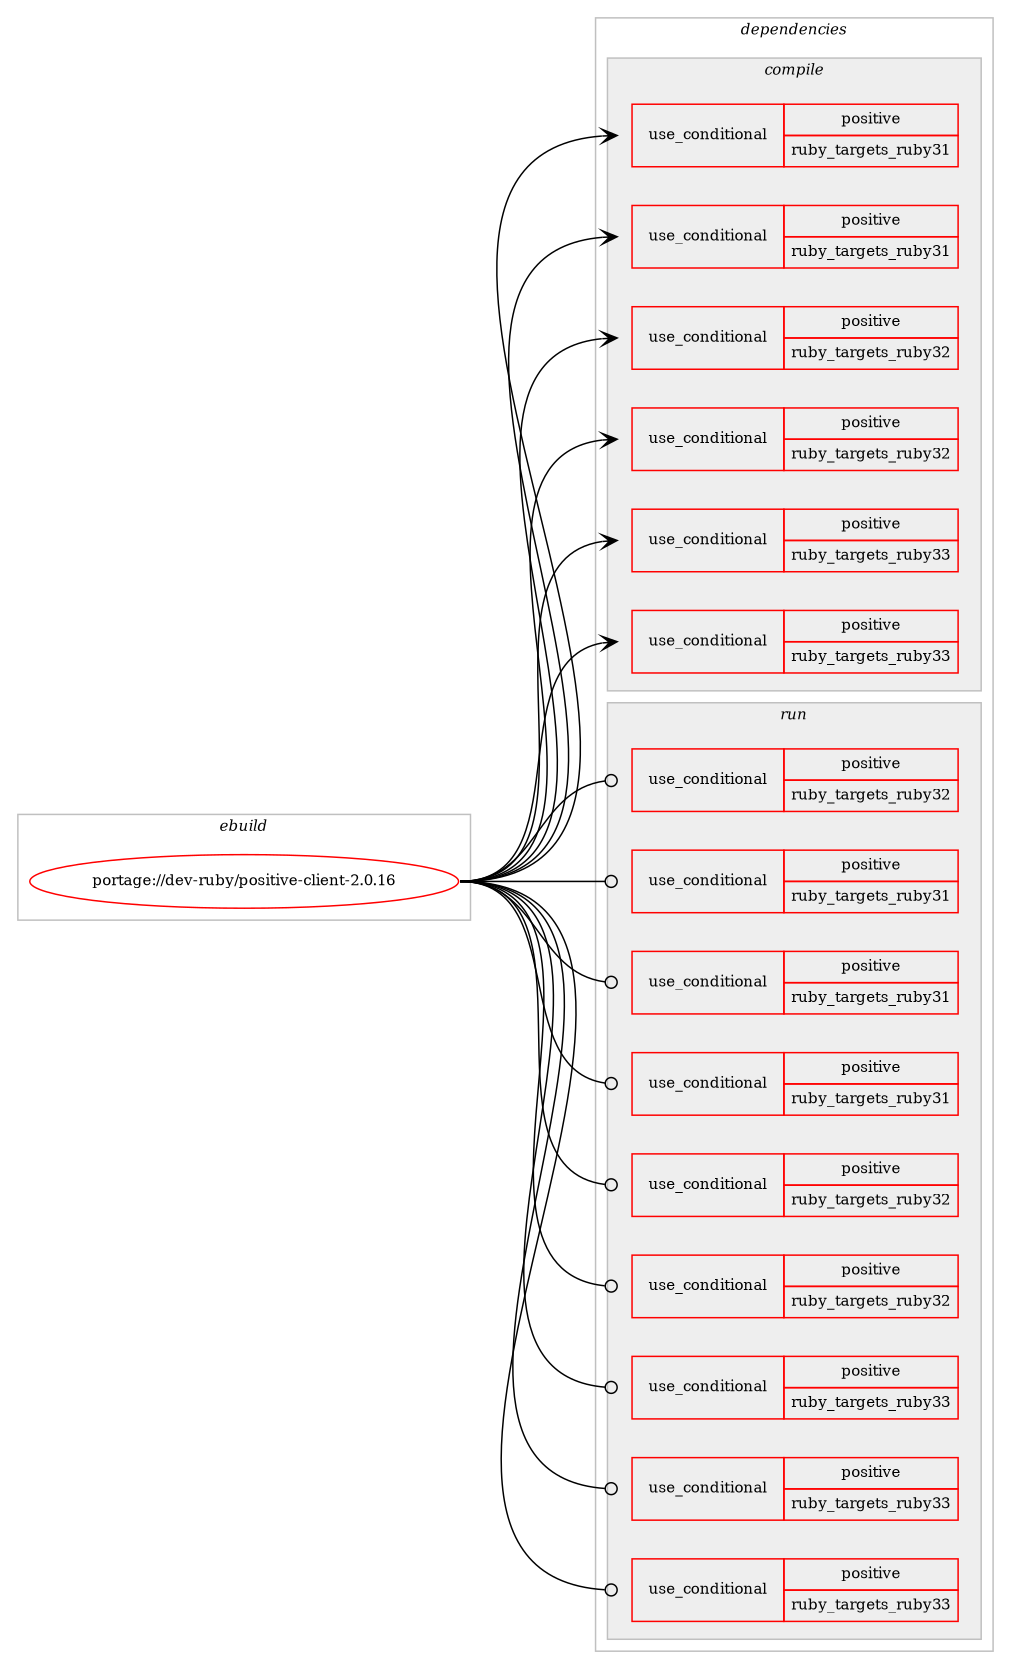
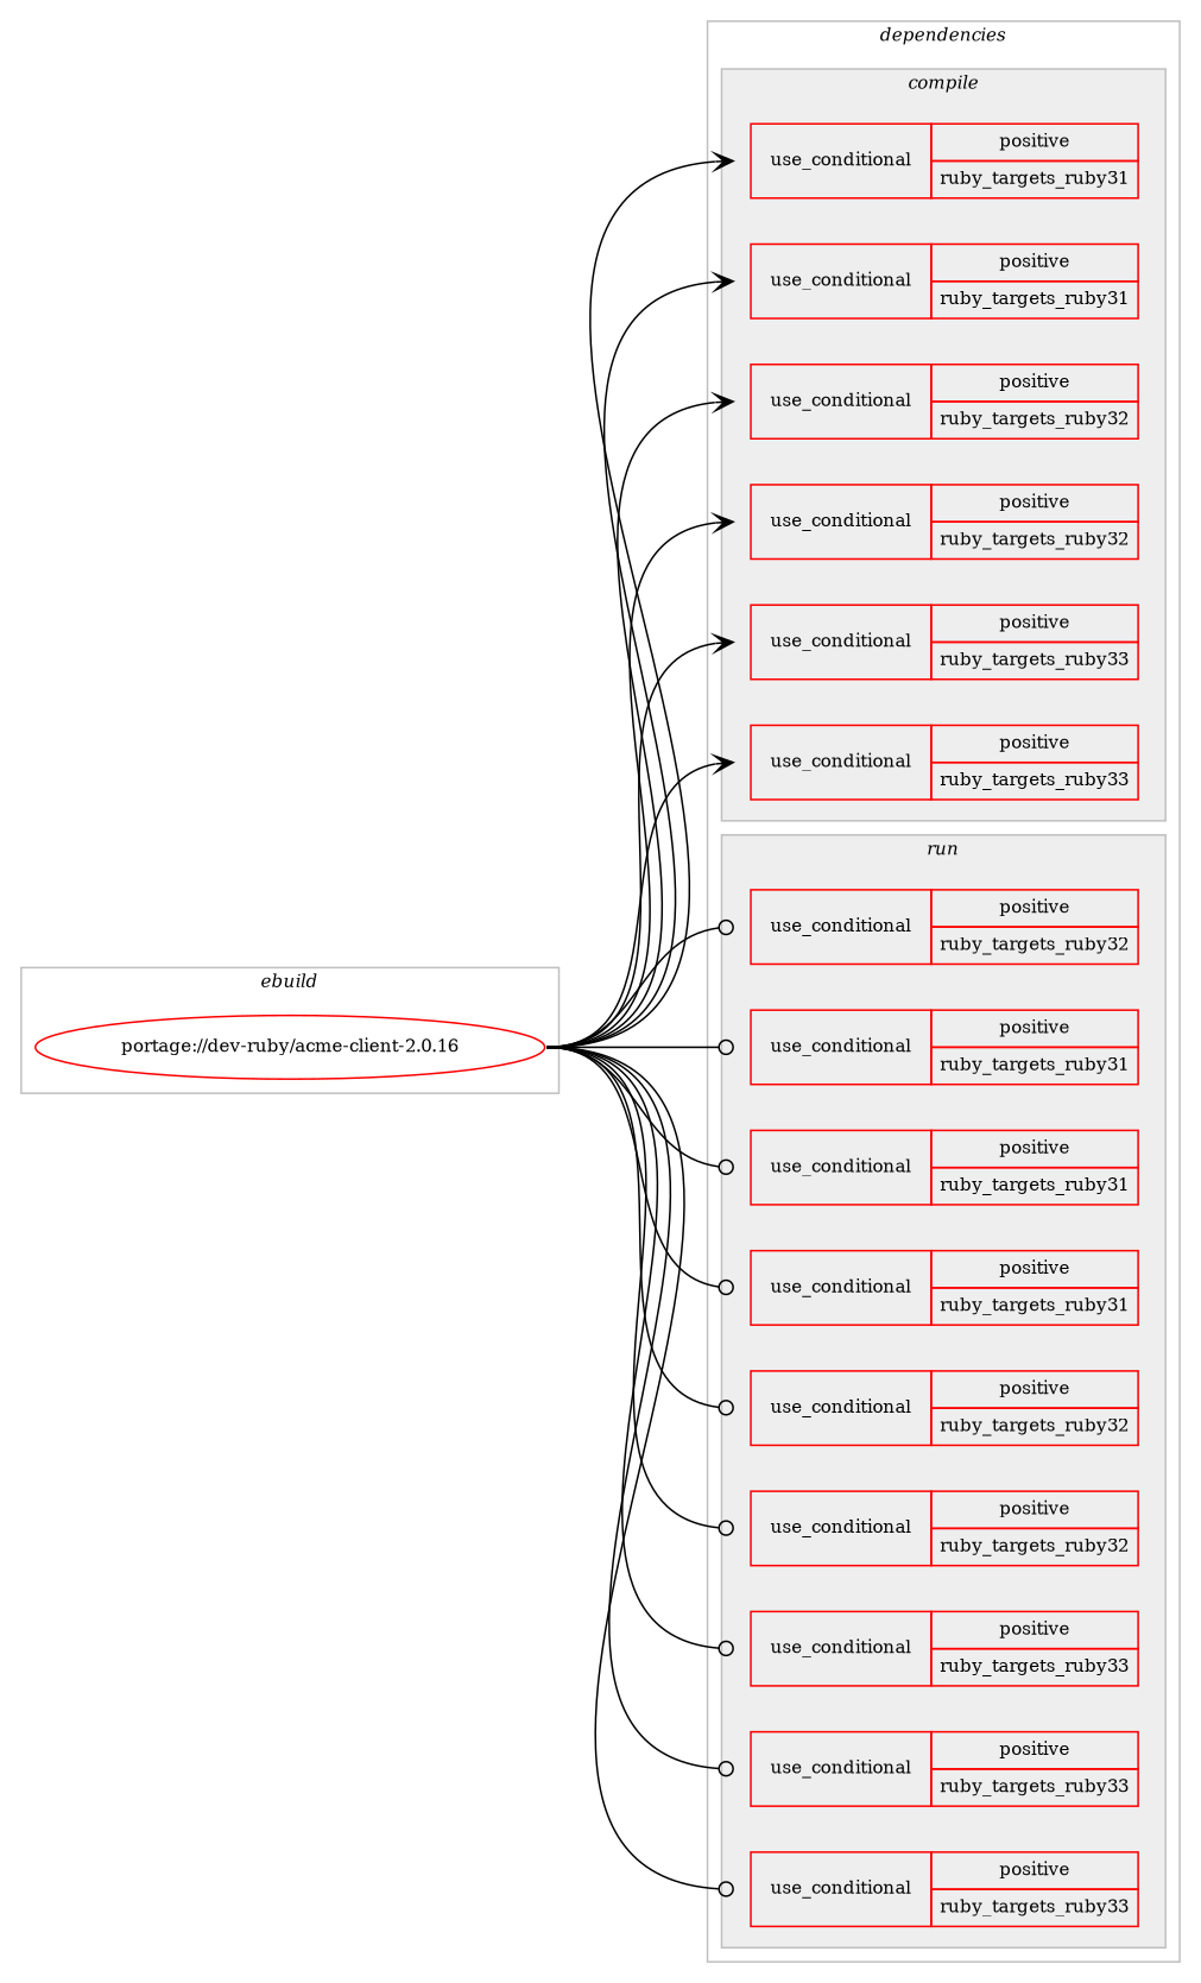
  digraph {
    compound=true
    concentrate=true
    fontname="DejaVu Serif"
    fontsize=10
    newrank=true
    rankdir=LR
    ranksep=1.5
    node [color=red fontname="DejaVu Serif" fontsize=10 shape=none]
    edge [arrowhead=odot headport=w style=solid tailport=e weight=20 fontname="DejaVu Serif"]
-   n1 [label="portage://dev-ruby/positive-client-2.0.16" width=4 shape=""]
+   n1 [label="portage://dev-ruby/acme-client-2.0.16" width=4 shape=""]
    n2 [label=<<TABLE BORDER="0" CELLBORDER="1" CELLSPACING="0" CELLPADDING="4"><TR><TD ROWSPAN="3" CELLPADDING="10">use_conditional</TD></TR><TR><TD>positive</TD></TR><TR><TD>ruby_targets_ruby31</TD></TR></TABLE>>]
    n3 [label=<<TABLE BORDER="0" CELLBORDER="1" CELLSPACING="0" CELLPADDING="4"><TR><TD ROWSPAN="3" CELLPADDING="10">use_conditional</TD></TR><TR><TD>positive</TD></TR><TR><TD>ruby_targets_ruby31</TD></TR></TABLE>>]
    n4 [label=<<TABLE BORDER="0" CELLBORDER="1" CELLSPACING="0" CELLPADDING="4"><TR><TD ROWSPAN="3" CELLPADDING="10">use_conditional</TD></TR><TR><TD>positive</TD></TR><TR><TD>ruby_targets_ruby32</TD></TR></TABLE>>]
    n5 [label=<<TABLE BORDER="0" CELLBORDER="1" CELLSPACING="0" CELLPADDING="4"><TR><TD ROWSPAN="3" CELLPADDING="10">use_conditional</TD></TR><TR><TD>positive</TD></TR><TR><TD>ruby_targets_ruby32</TD></TR></TABLE>>]
    n6 [label=<<TABLE BORDER="0" CELLBORDER="1" CELLSPACING="0" CELLPADDING="4"><TR><TD ROWSPAN="3" CELLPADDING="10">use_conditional</TD></TR><TR><TD>positive</TD></TR><TR><TD>ruby_targets_ruby33</TD></TR></TABLE>>]
    n7 [label=<<TABLE BORDER="0" CELLBORDER="1" CELLSPACING="0" CELLPADDING="4"><TR><TD ROWSPAN="3" CELLPADDING="10">use_conditional</TD></TR><TR><TD>positive</TD></TR><TR><TD>ruby_targets_ruby33</TD></TR></TABLE>>]
    n8 [label=<<TABLE BORDER="0" CELLBORDER="1" CELLSPACING="0" CELLPADDING="4"><TR><TD ROWSPAN="3" CELLPADDING="10">use_conditional</TD></TR><TR><TD>positive</TD></TR><TR><TD>ruby_targets_ruby32</TD></TR></TABLE>>]
    n9 [label=<<TABLE BORDER="0" CELLBORDER="1" CELLSPACING="0" CELLPADDING="4"><TR><TD ROWSPAN="3" CELLPADDING="10">use_conditional</TD></TR><TR><TD>positive</TD></TR><TR><TD>ruby_targets_ruby31</TD></TR></TABLE>>]
    n10 [label=<<TABLE BORDER="0" CELLBORDER="1" CELLSPACING="0" CELLPADDING="4"><TR><TD ROWSPAN="3" CELLPADDING="10">use_conditional</TD></TR><TR><TD>positive</TD></TR><TR><TD>ruby_targets_ruby31</TD></TR></TABLE>>]
    n11 [label=<<TABLE BORDER="0" CELLBORDER="1" CELLSPACING="0" CELLPADDING="4"><TR><TD ROWSPAN="3" CELLPADDING="10">use_conditional</TD></TR><TR><TD>positive</TD></TR><TR><TD>ruby_targets_ruby31</TD></TR></TABLE>>]
    n12 [label=<<TABLE BORDER="0" CELLBORDER="1" CELLSPACING="0" CELLPADDING="4"><TR><TD ROWSPAN="3" CELLPADDING="10">use_conditional</TD></TR><TR><TD>positive</TD></TR><TR><TD>ruby_targets_ruby32</TD></TR></TABLE>>]
    n13 [label=<<TABLE BORDER="0" CELLBORDER="1" CELLSPACING="0" CELLPADDING="4"><TR><TD ROWSPAN="3" CELLPADDING="10">use_conditional</TD></TR><TR><TD>positive</TD></TR><TR><TD>ruby_targets_ruby32</TD></TR></TABLE>>]
    n14 [label=<<TABLE BORDER="0" CELLBORDER="1" CELLSPACING="0" CELLPADDING="4"><TR><TD ROWSPAN="3" CELLPADDING="10">use_conditional</TD></TR><TR><TD>positive</TD></TR><TR><TD>ruby_targets_ruby33</TD></TR></TABLE>>]
    n15 [label=<<TABLE BORDER="0" CELLBORDER="1" CELLSPACING="0" CELLPADDING="4"><TR><TD ROWSPAN="3" CELLPADDING="10">use_conditional</TD></TR><TR><TD>positive</TD></TR><TR><TD>ruby_targets_ruby33</TD></TR></TABLE>>]
    n16 [label=<<TABLE BORDER="0" CELLBORDER="1" CELLSPACING="0" CELLPADDING="4"><TR><TD ROWSPAN="3" CELLPADDING="10">use_conditional</TD></TR><TR><TD>positive</TD></TR><TR><TD>ruby_targets_ruby33</TD></TR></TABLE>>]
    subgraph cluster_1 {
      color=gray
      label=<<i>ebuild</i>>
      rank=same
      n1
    }
    subgraph cluster_2 {
      color=gray
      label=<<i>dependencies</i>>
      subgraph cluster_3 {
        color=gray
        fillcolor="#eeeeee"
        label=<<i>compile</i>>
        style=filled
        subgraph sub_4 {
          color=gray
          fillcolor="#eeeeee"
          label=<<i>compile</i>>
          style=filled
          n2
        }
        subgraph sub_5 {
          color=gray
          fillcolor="#eeeeee"
          label=<<i>compile</i>>
          style=filled
          n3
        }
        subgraph sub_6 {
          color=gray
          fillcolor="#eeeeee"
          label=<<i>compile</i>>
          style=filled
          n4
        }
        subgraph sub_7 {
          color=gray
          fillcolor="#eeeeee"
          label=<<i>compile</i>>
          style=filled
          n5
        }
        subgraph sub_8 {
          color=gray
          fillcolor="#eeeeee"
          label=<<i>compile</i>>
          style=filled
          n6
        }
        subgraph sub_9 {
          color=gray
          fillcolor="#eeeeee"
          label=<<i>compile</i>>
          style=filled
          n7
        }
      }
      subgraph cluster_10 {
        color=gray
        fillcolor="#eeeeee"
        label=<<i>compile and run</i>>
        style=filled
      }
      subgraph cluster_11 {
        color=gray
        fillcolor="#eeeeee"
        label=<<i>run</i>>
        style=filled
        subgraph sub_12 {
          color=gray
          fillcolor="#eeeeee"
          label=<<i>run</i>>
          style=filled
          n8
        }
        subgraph sub_13 {
          color=gray
          fillcolor="#eeeeee"
          label=<<i>run</i>>
          style=filled
          n9
        }
        subgraph sub_14 {
          color=gray
          fillcolor="#eeeeee"
          label=<<i>run</i>>
          style=filled
          n10
        }
        subgraph sub_15 {
          color=gray
          fillcolor="#eeeeee"
          label=<<i>run</i>>
          style=filled
          n11
        }
        subgraph sub_16 {
          color=gray
          fillcolor="#eeeeee"
          label=<<i>run</i>>
          style=filled
          n12
        }
        subgraph sub_17 {
          color=gray
          fillcolor="#eeeeee"
          label=<<i>run</i>>
          style=filled
          n13
        }
        subgraph sub_18 {
          color=gray
          fillcolor="#eeeeee"
          label=<<i>run</i>>
          style=filled
          n14
        }
        subgraph sub_19 {
          color=gray
          fillcolor="#eeeeee"
          label=<<i>run</i>>
          style=filled
          n15
        }
        subgraph sub_20 {
          color=gray
          fillcolor="#eeeeee"
          label=<<i>run</i>>
          style=filled
          n16
        }
      }
    }
    subgraph cluster_21 {
      color=gray
      label=<<i>candidates</i>>
      rank=same
    }
    n1 -> n2 [arrowhead=vee]
    n1 -> n3 [arrowhead=vee]
    n1 -> n4 [arrowhead=vee]
    n1 -> n5 [arrowhead=vee]
    n1 -> n6 [arrowhead=vee]
    n1 -> n7 [arrowhead=vee]
    n1 -> n8
    n1 -> n9
    n1 -> n10
    n1 -> n11
    n1 -> n12
    n1 -> n13
    n1 -> n14
    n1 -> n15
    n1 -> n16
  }
